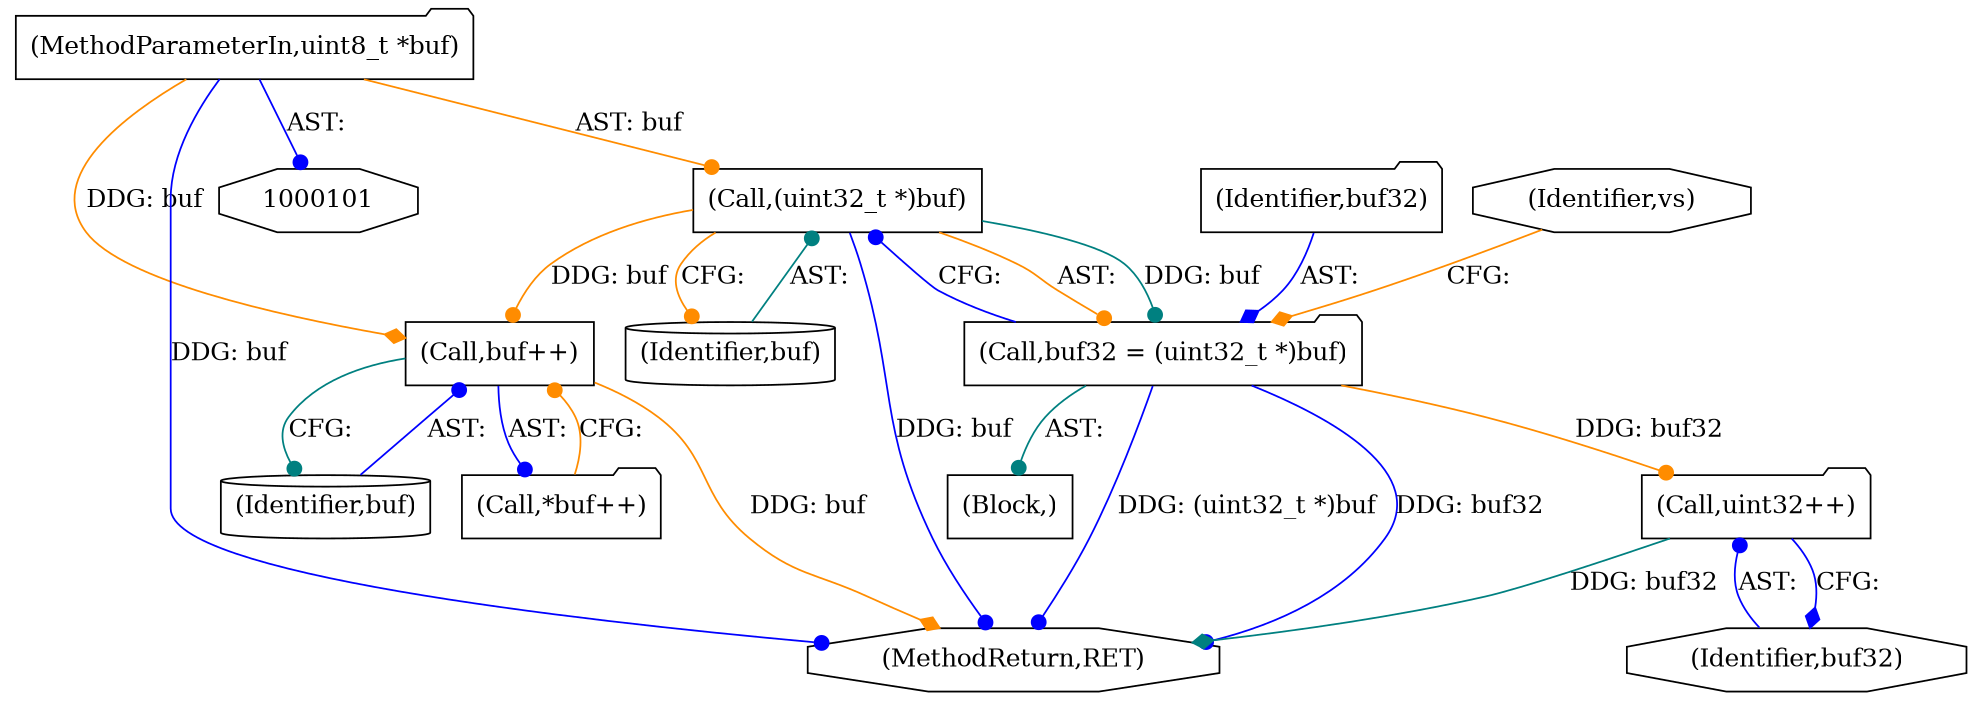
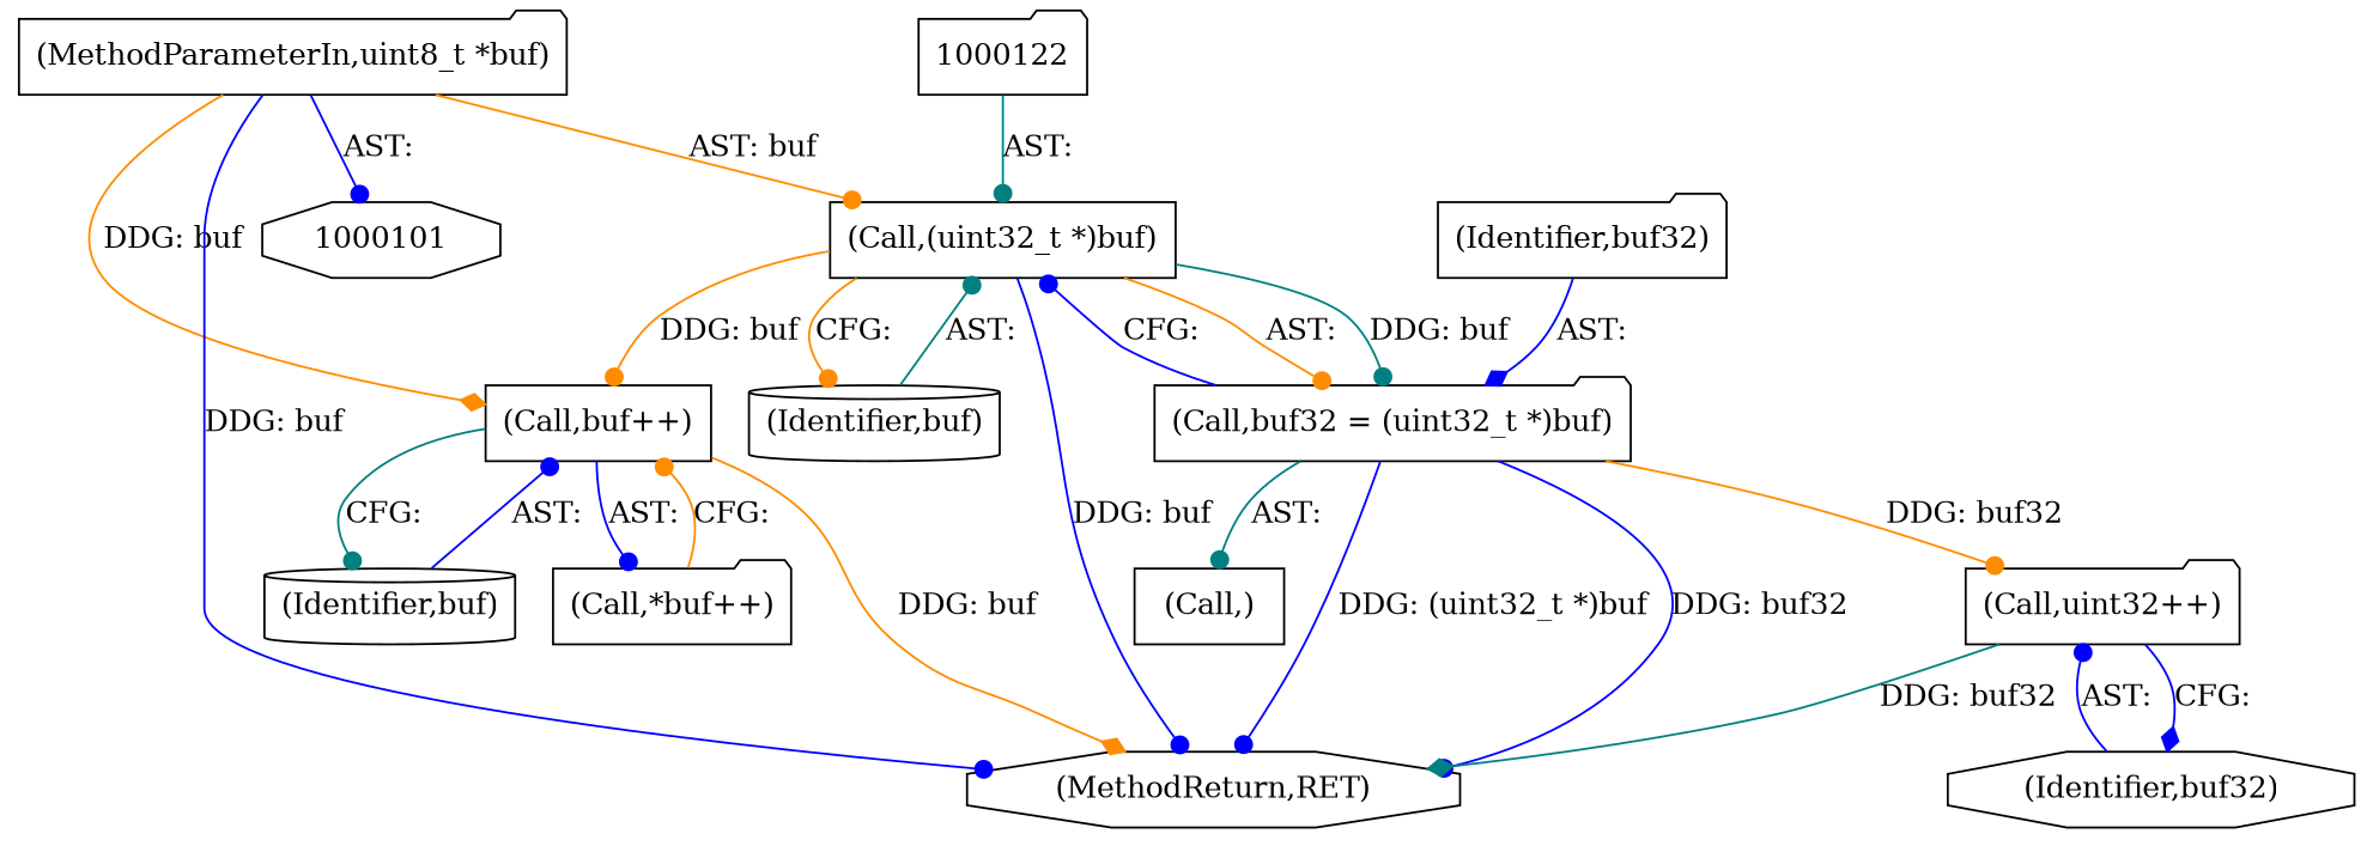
  digraph {
    node [shape=folder]
    edge [arrowhead=dot color=blue]
    n1 [label="(MethodParameterIn,uint8_t *buf)"]
    n2 [label="(Call,(uint32_t *)buf)" shape=box]
    n3 [label="(Call,buf++)" shape=box]
    n4 [label="(MethodReturn,RET)" shape=octagon]
    1000101 [shape=octagon]
    n6 [label="(Call,buf32 = (uint32_t *)buf)"]
    n7 [label="(Identifier,buf)" shape=cylinder]
    n8 [label="(Identifier,buf)" shape=cylinder]
    n9 [label="(Call,*buf++)"]
    n10 [label="(Call,uint32++)"]
-   n11 [label="(Block,)" shape=box]
+   n11 [label="(Call,)" shape=box]
    n12 [label="(Identifier,buf32)" shape=octagon]
    n13 [label="(Identifier,buf32)"]
-   n14 [label="(Identifier,vs)" shape=octagon]
+   1000122
    n1 -> n2 [color=darkorange label="AST: buf"]
    n1 -> n3 [arrowhead=diamond color=darkorange label="DDG: buf"]
    n1 -> n4 [label="DDG: buf"]
    n1 -> 1000101 [label="AST: "]
    n2 -> n3 [color=darkorange label="DDG: buf"]
    n2 -> n4 [label="DDG: buf"]
    n2 -> n6 [color=darkorange label="AST: "]
    n2 -> n6 [color=teal label="DDG: buf"]
    n2 -> n7 [color=darkorange label="CFG: "]
    n3 -> n4 [arrowhead=diamond color=darkorange label="DDG: buf"]
    n3 -> n8 [color=teal label="CFG: "]
    n3 -> n9 [label="AST: "]
    n6 -> n2 [label="CFG: "]
    n6 -> n4 [label="DDG: (uint32_t *)buf"]
    n6 -> n4 [label="DDG: buf32"]
    n6 -> n10 [color=darkorange label="DDG: buf32"]
    n6 -> n11 [color=teal label="AST: "]
    n7 -> n2 [color=teal label="AST: "]
    n8 -> n3 [label="AST: "]
    n9 -> n3 [color=darkorange label="CFG: "]
    n10 -> n4 [arrowhead=diamond color=teal label="DDG: buf32"]
    n10 -> n12 [arrowhead=diamond label="CFG: "]
    n12 -> n10 [label="AST: "]
    n13 -> n6 [arrowhead=diamond label="AST: "]
-   n14 -> n6 [arrowhead=diamond color=darkorange label="CFG: "]
+   1000122 -> n2 [color=teal label="AST: "]
  }
